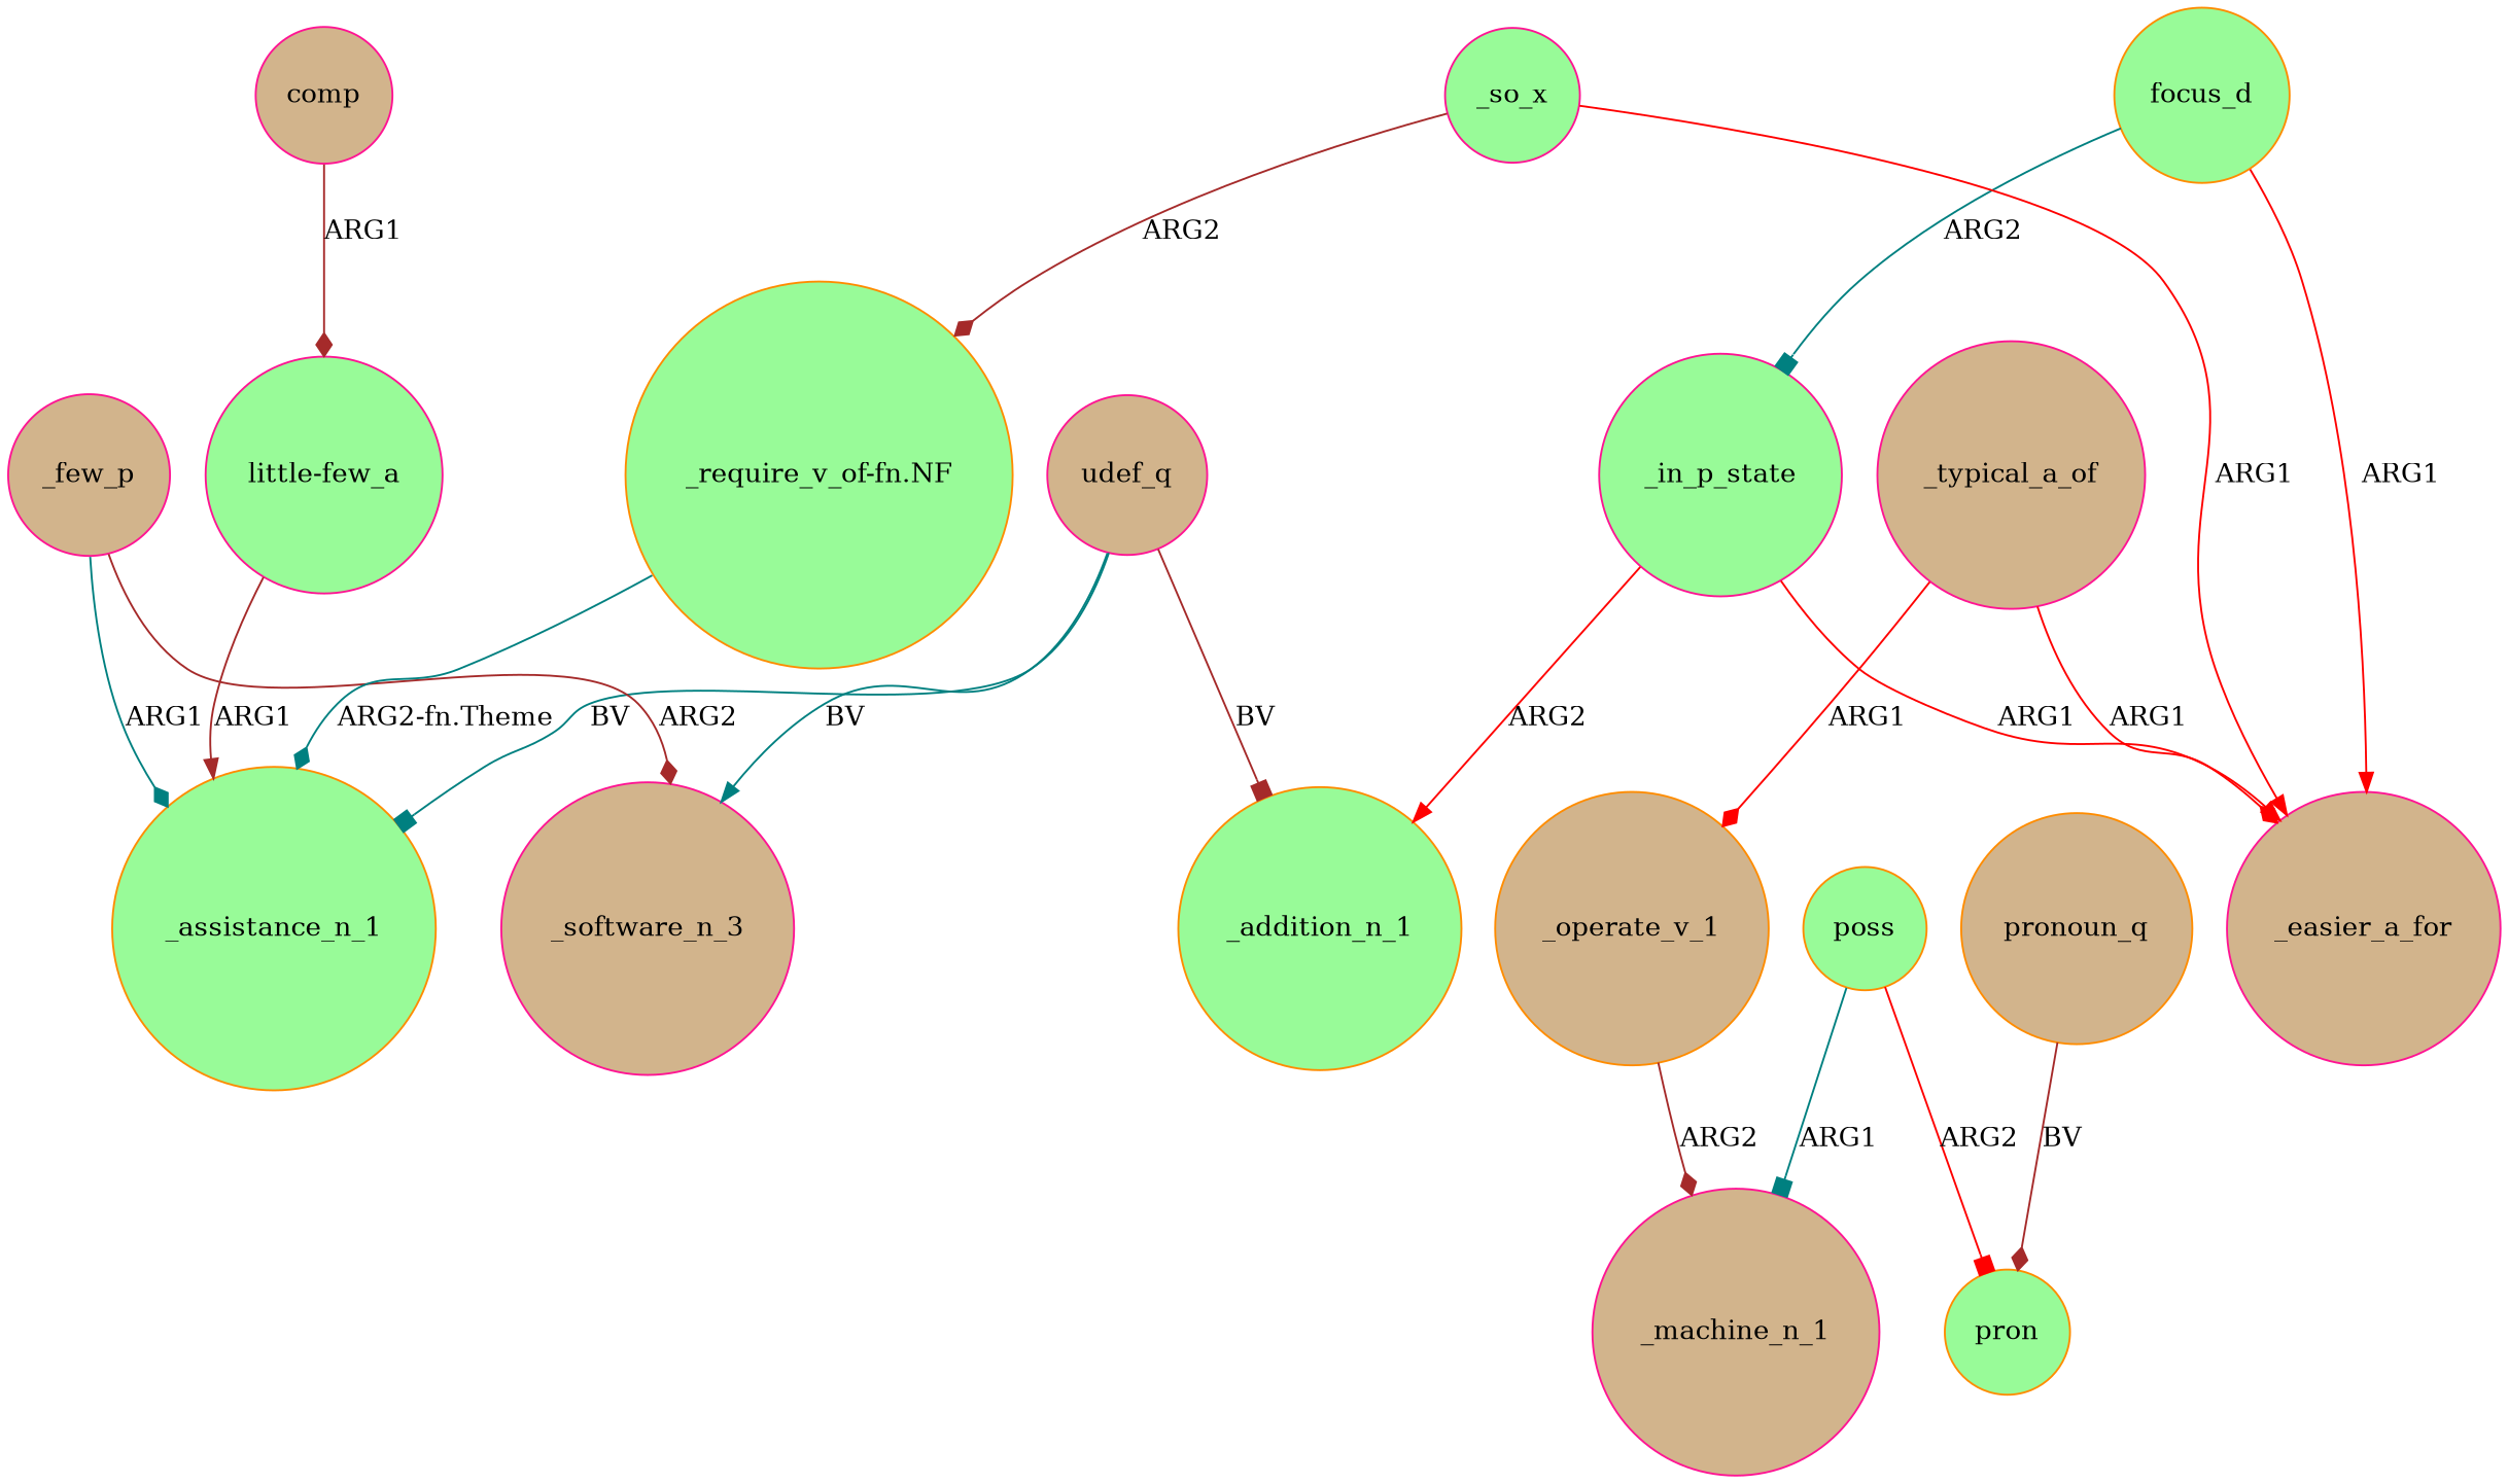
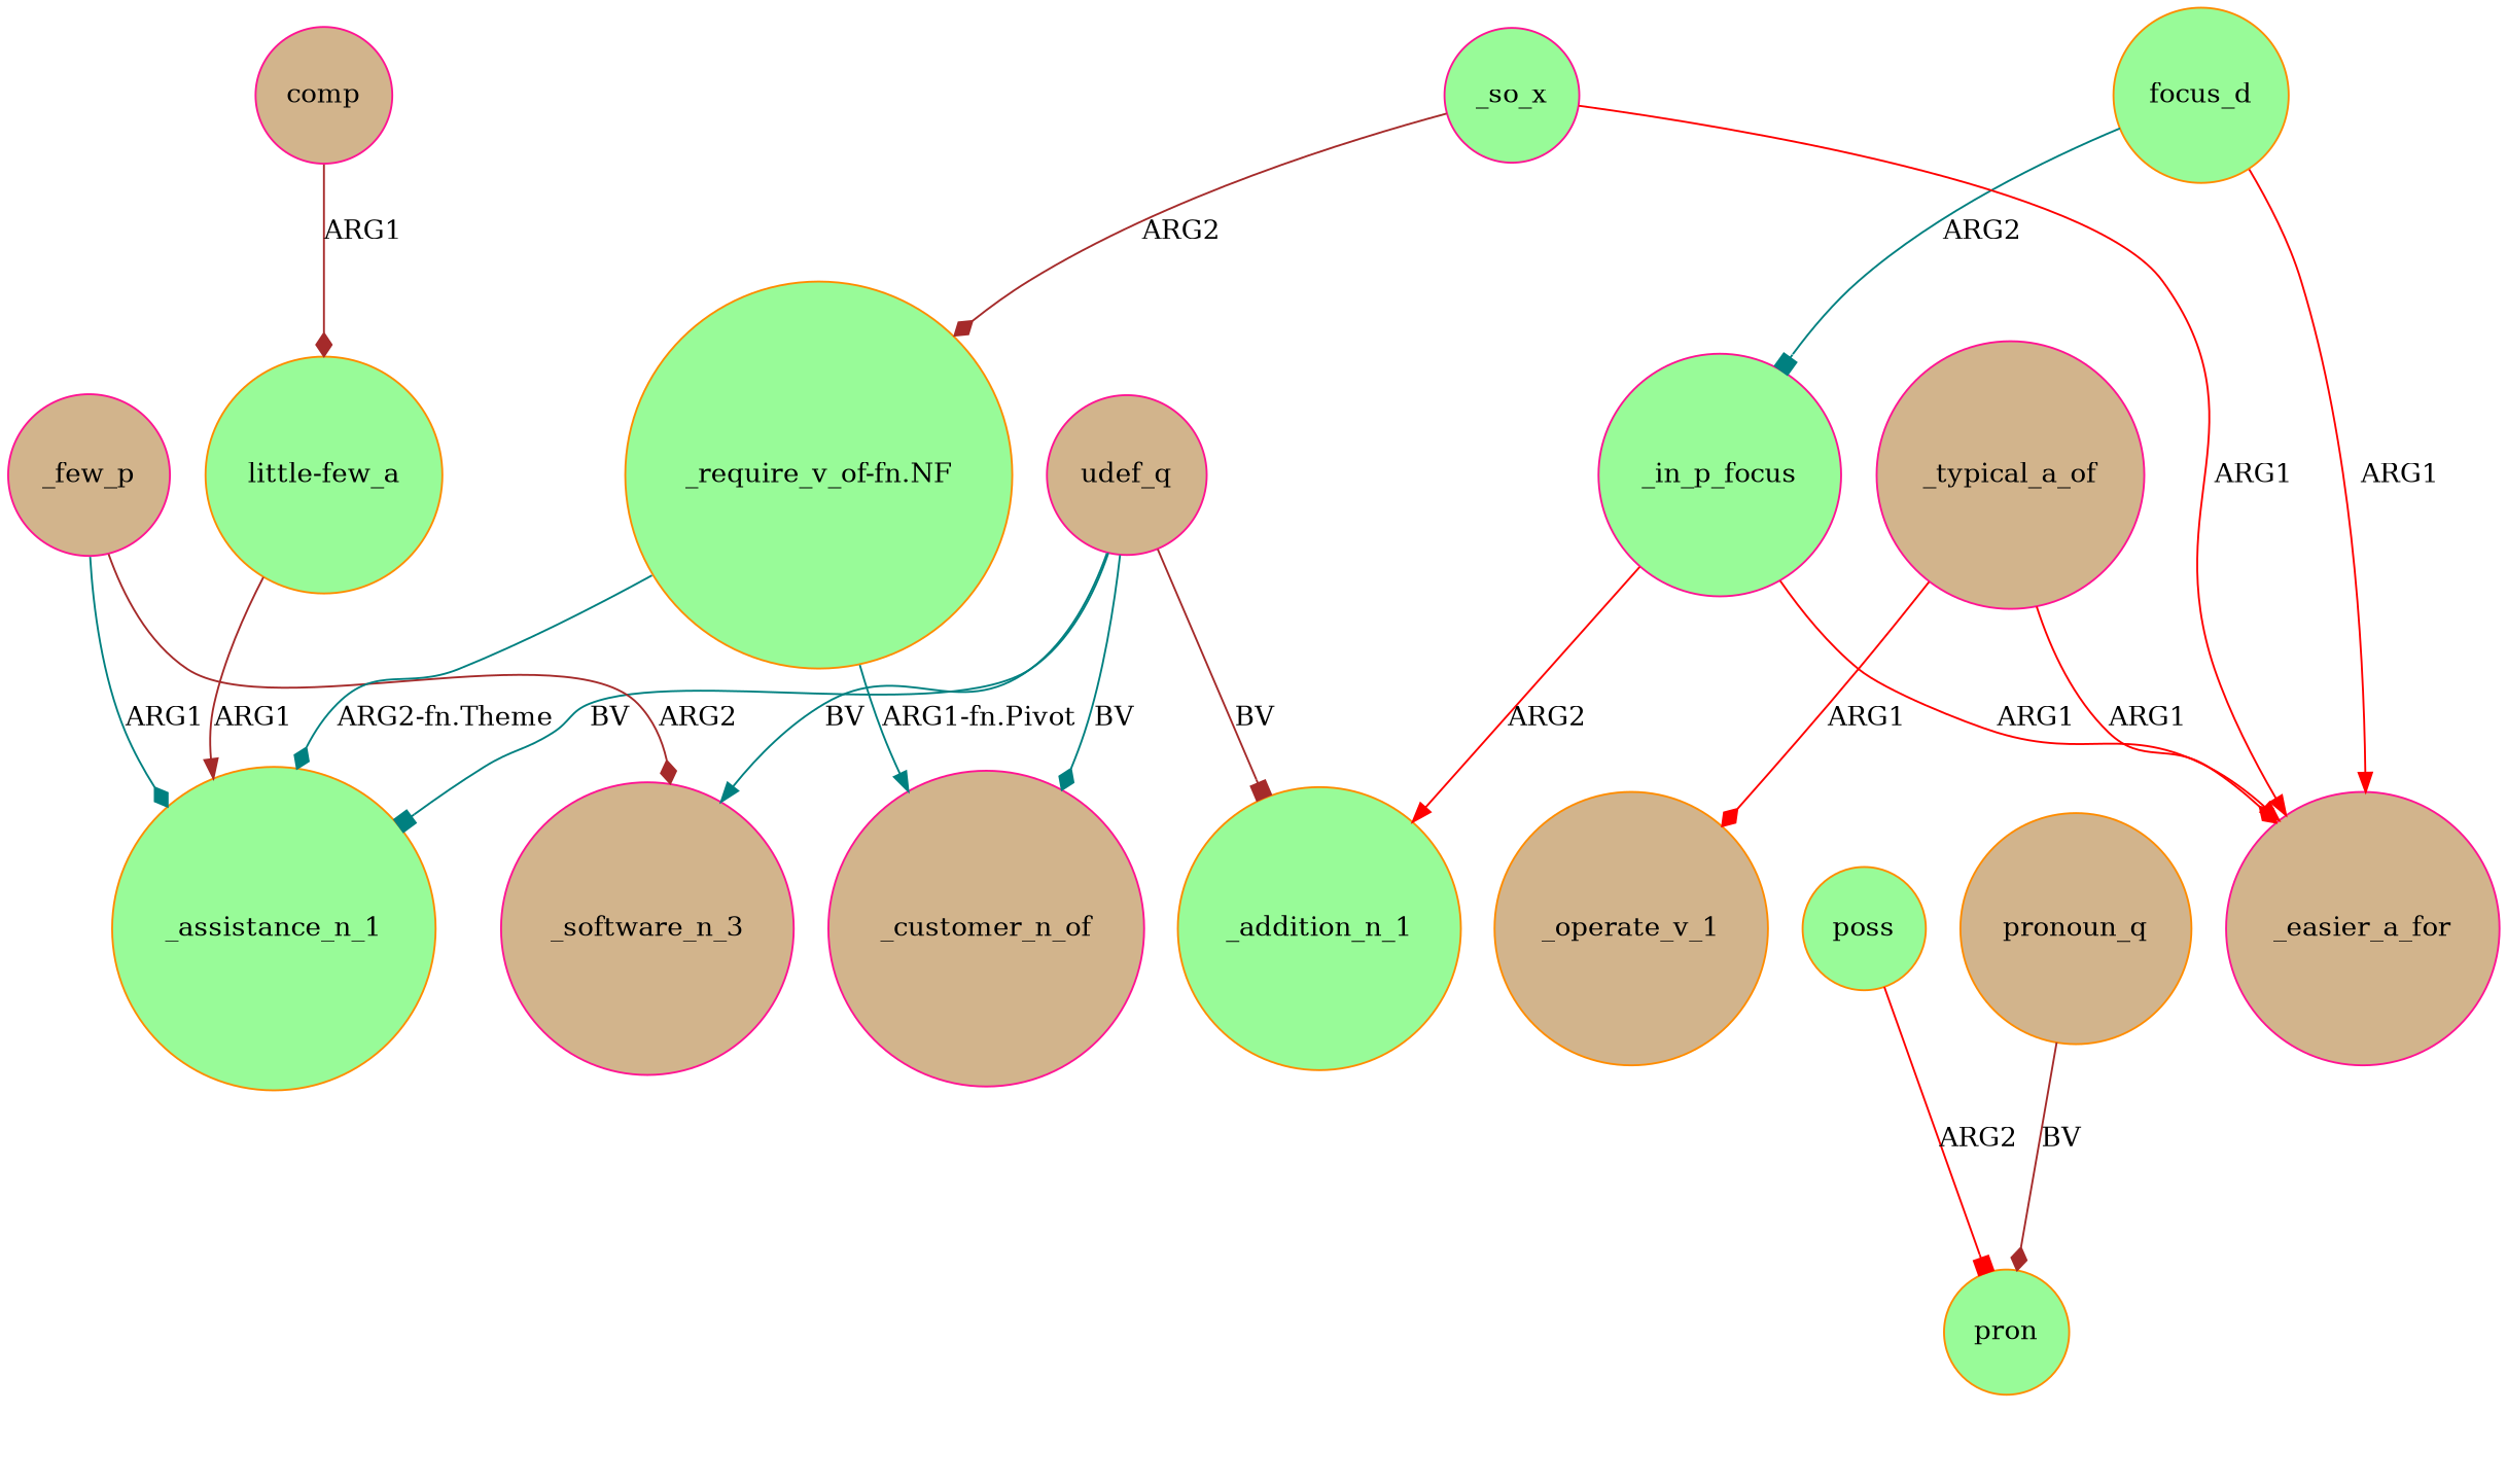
  digraph {
    node [color=deeppink fillcolor=tan shape=circle style=filled]
    edge [arrowhead=diamond color=teal]
    n1 [label=_software_n_3]
    udef_q
    _assistance_n_1 [color=darkorange fillcolor=palegreen]
+   _customer_n_of
    _addition_n_1 [color=darkorange fillcolor=palegreen]
    poss [color=darkorange fillcolor=palegreen]
    pron [color=darkorange fillcolor=palegreen]
-   _machine_n_1
    _typical_a_of
    _easier_a_for
    _operate_v_1 [color=darkorange]
    n12 [label=_few_p]
    focus_d [color=darkorange fillcolor=palegreen]
-   _in_p_state [fillcolor=palegreen]
+   _in_p_state [fillcolor=palegreen label=_in_p_focus]
    pronoun_q [color=darkorange]
-   "little-few_a" [fillcolor=palegreen]
+   "little-few_a" [color=darkorange fillcolor=palegreen]
    comp
    _so_x [fillcolor=palegreen]
    "_require_v_of-fn.NF" [color=darkorange fillcolor=palegreen]
    udef_q -> n1 [arrowhead=normal label=BV]
    udef_q -> _assistance_n_1 [arrowhead=box label=BV]
+   udef_q -> _customer_n_of [label=BV]
    udef_q -> _addition_n_1 [arrowhead=box color=brown label=BV]
    poss -> pron [arrowhead=box color=red label=ARG2]
-   poss -> _machine_n_1 [arrowhead=box label=ARG1]
    _typical_a_of -> _easier_a_for [color=red label=ARG1]
    _typical_a_of -> _operate_v_1 [color=red label=ARG1]
-   _operate_v_1 -> _machine_n_1 [color=brown label=ARG2]
    n12 -> n1 [color=brown label=ARG2]
    n12 -> _assistance_n_1 [label=ARG1]
    focus_d -> _easier_a_for [arrowhead=normal color=red label=ARG1]
    focus_d -> _in_p_state [arrowhead=box label=ARG2]
    _in_p_state -> _addition_n_1 [arrowhead=normal color=red label=ARG2]
    _in_p_state -> _easier_a_for [arrowhead=normal color=red label=ARG1]
    pronoun_q -> pron [color=brown label=BV]
    "little-few_a" -> _assistance_n_1 [arrowhead=normal color=brown label=ARG1]
    comp -> "little-few_a" [color=brown label=ARG1]
    _so_x -> _easier_a_for [arrowhead=normal color=red label=ARG1]
    _so_x -> "_require_v_of-fn.NF" [color=brown label=ARG2]
    "_require_v_of-fn.NF" -> _assistance_n_1 [label="ARG2-fn.Theme"]
+   "_require_v_of-fn.NF" -> _customer_n_of [arrowhead=normal label="ARG1-fn.Pivot"]
  }
